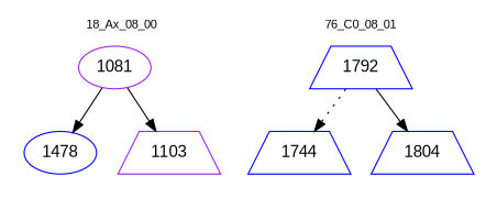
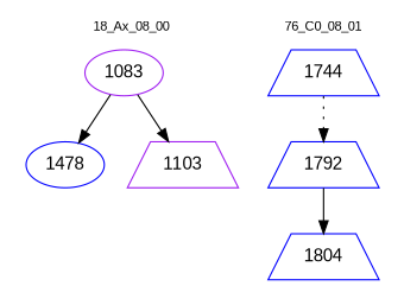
  digraph {
    fontname="Liberation Sans"
    node [color=blue fontname="Liberation Sans" shape=trapezium]
    edge [color=black fontname="Liberation Sans" style=solid]
-   n1 [color=purple label=1081 shape=ellipse]
+   n1 [color=purple label=1083 shape=ellipse]
    n2 [label=1478 shape=ellipse]
    n3 [color=purple label=1103]
    n4 [label=1792]
    n5 [label=1744]
    n6 [label=1804]
    subgraph cluster_1 {
      color=white
      fontsize=10
      label="18_Ax_08_00"
      n1
      n2
      n3
    }
    subgraph cluster_2 {
      color=white
      fontsize=10
      label="76_C0_08_01"
      n4
      n5
      n6
    }
    n1 -> n2
    n1 -> n3
-   n4 -> n5 [style=dotted]
+   n5 -> n4 [style=dotted]
    n4 -> n6
  }
